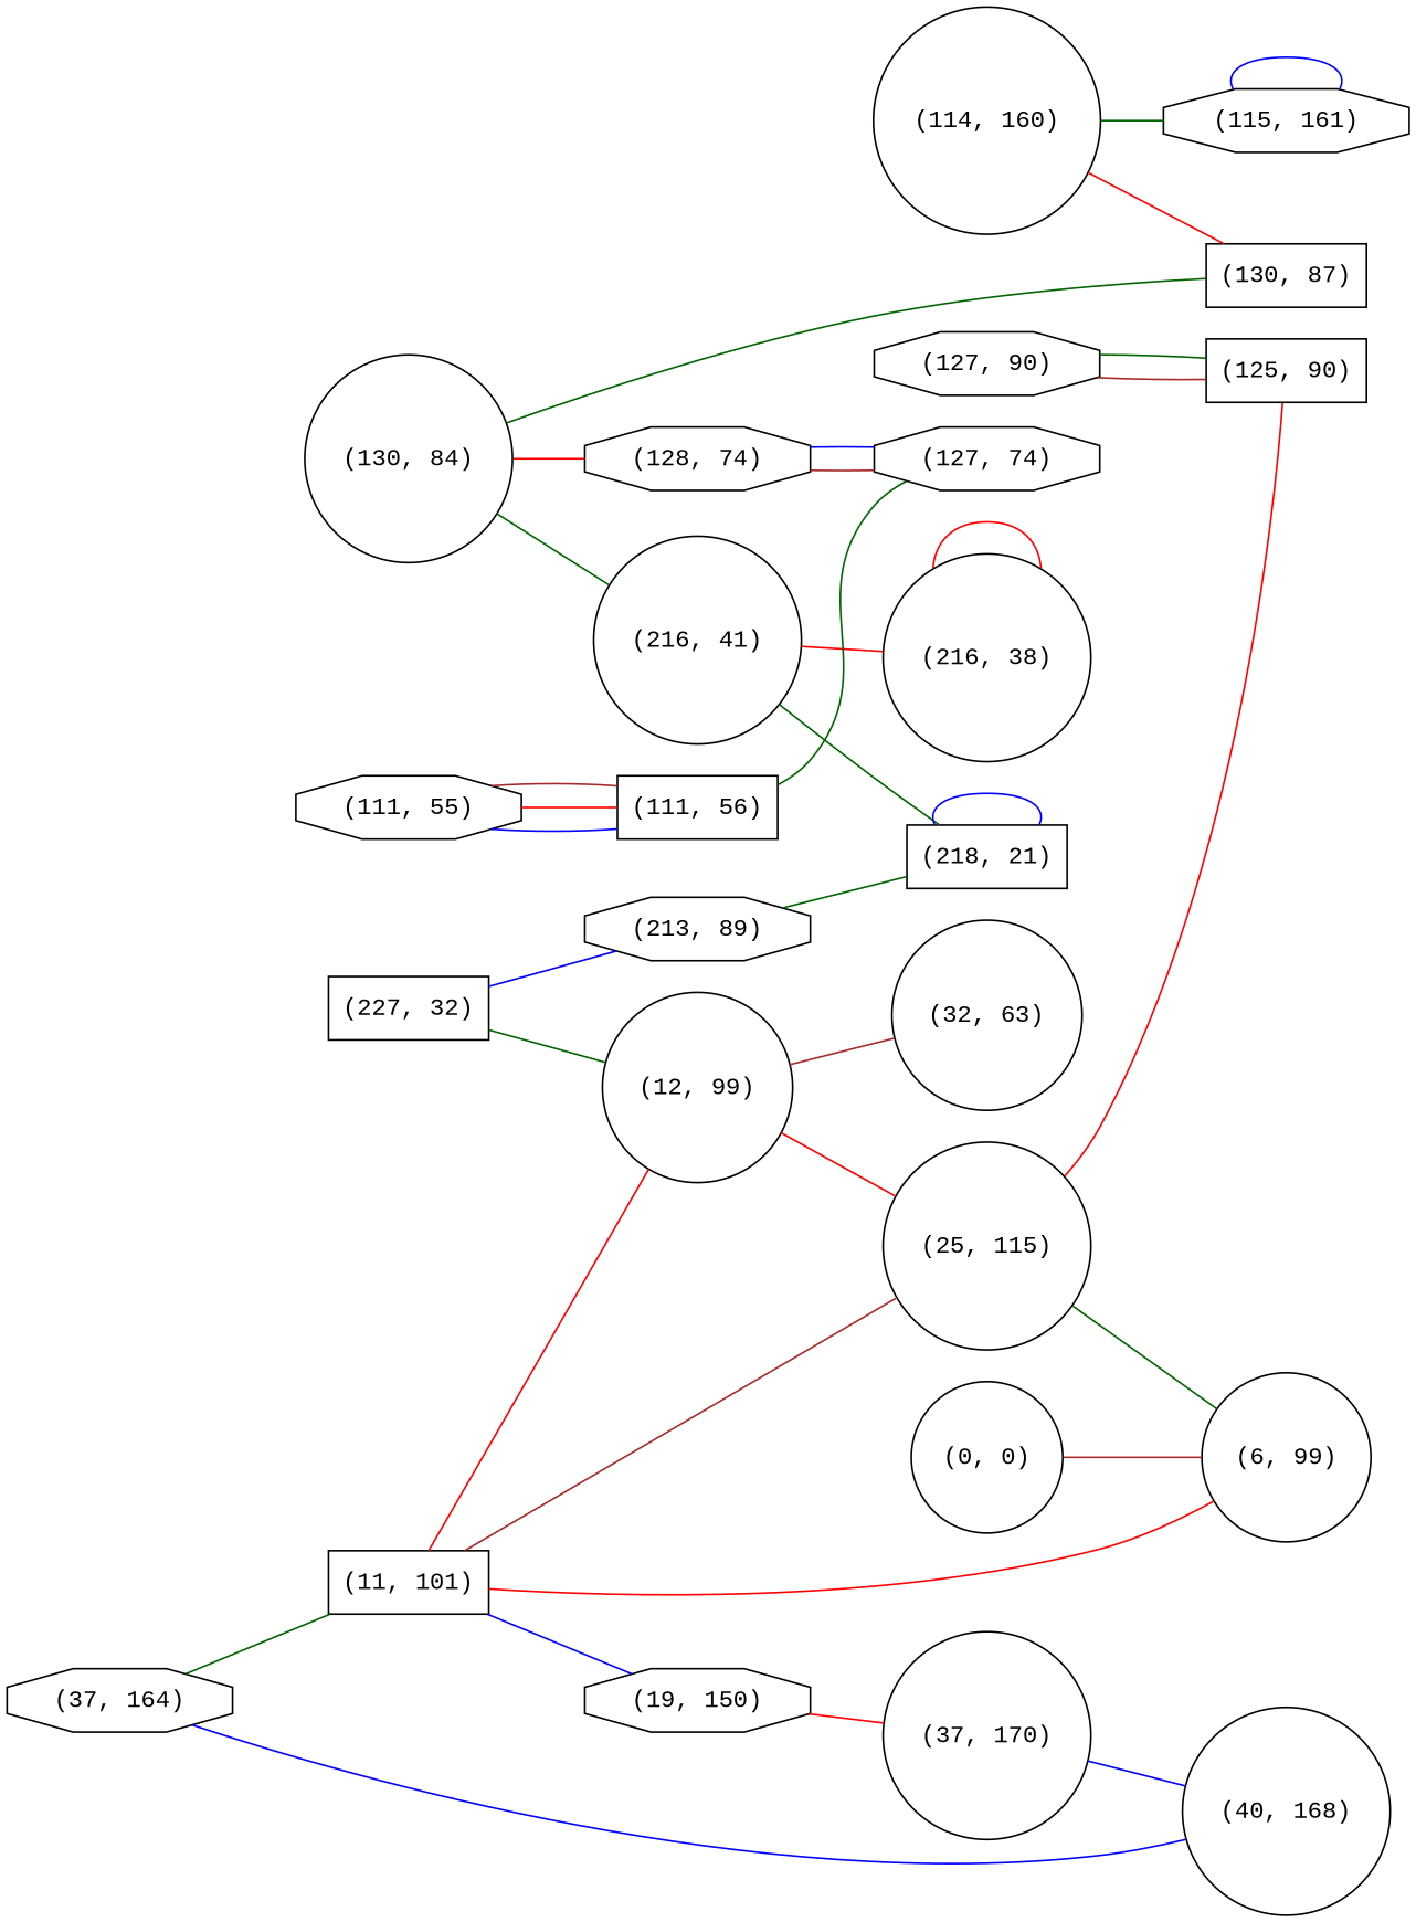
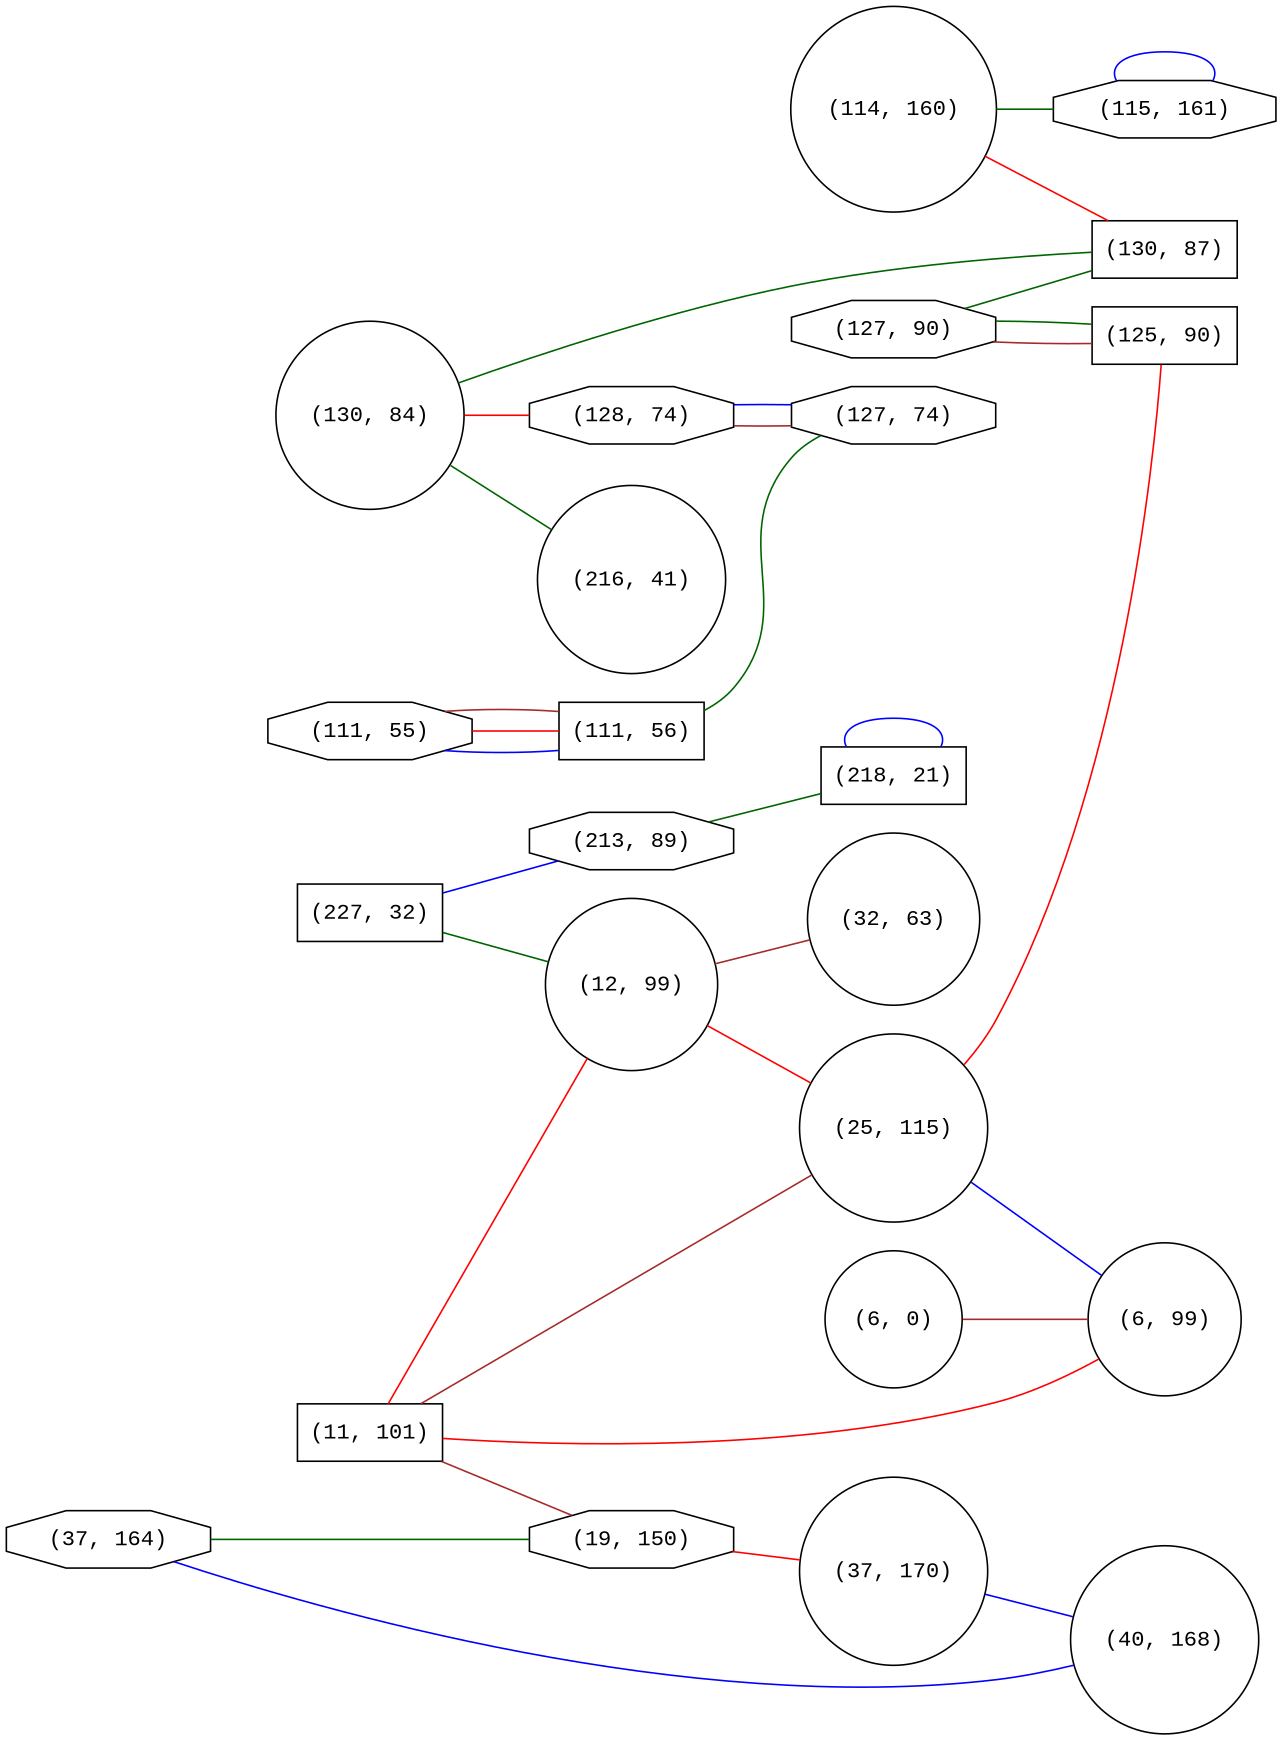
  graph {
    fontname="Liberation Mono"
    rankdir=LR
    node [fontname="Liberation Mono" shape=circle]
    edge [color=darkgreen fontname="Liberation Mono" weight=1]
    "(115, 161)" [shape=octagon]
    "(114, 160)"
    "(130, 87)" [shape=box]
    "(37, 164)" [shape=octagon]
    "(40, 168)"
    "(19, 150)" [shape=octagon]
    "(37, 170)"
    "(11, 101)" [shape=box]
    "(12, 99)"
    "(25, 115)"
    "(6, 99)"
    "(32, 63)"
    "(125, 90)" [shape=box]
    "(227, 32)" [shape=box]
    "(213, 89)" [shape=octagon]
    "(130, 84)"
    "(216, 41)"
    "(128, 74)" [shape=octagon]
-   "(216, 38)"
    n20 [label="(218, 21)" shape=box]
    "(127, 74)" [shape=octagon]
    "(111, 55)" [shape=octagon]
    "(111, 56)" [shape=box]
    "(127, 90)" [shape=octagon]
-   "(0, 0)"
+   "(0, 0)" [label="(6, 0)"]
    "(115, 161)" -- "(115, 161)" [color=blue weight=2]
    "(114, 160)" -- "(115, 161)"
    "(114, 160)" -- "(130, 87)" [color=red]
    "(37, 164)" -- "(40, 168)" [color=blue]
-   "(37, 164)" -- "(11, 101)" [weight=3]
+   "(37, 164)" -- "(19, 150)" [weight=3]
    "(19, 150)" -- "(37, 170)" [color=red weight=3]
    "(37, 170)" -- "(40, 168)" [color=blue]
-   "(11, 101)" -- "(19, 150)" [color=blue]
+   "(11, 101)" -- "(19, 150)" [color=brown]
    "(11, 101)" -- "(12, 99)" [color=red]
    "(11, 101)" -- "(25, 115)" [color=brown weight=3]
    "(11, 101)" -- "(6, 99)" [color=red]
    "(12, 99)" -- "(25, 115)" [color=red weight=3]
    "(12, 99)" -- "(32, 63)" [color=brown weight=3]
-   "(25, 115)" -- "(6, 99)" [weight=3]
+   "(25, 115)" -- "(6, 99)" [color=blue weight=3]
    "(25, 115)" -- "(125, 90)" [color=red]
    "(227, 32)" -- "(12, 99)" [weight=3]
    "(227, 32)" -- "(213, 89)" [color=blue weight=3]
    "(213, 89)" -- n20
    "(130, 84)" -- "(130, 87)"
    "(130, 84)" -- "(216, 41)"
    "(130, 84)" -- "(128, 74)" [color=red]
-   "(216, 41)" -- "(216, 38)" [color=red]
-   "(216, 41)" -- n20
    "(128, 74)" -- "(127, 74)" [color=brown]
    "(128, 74)" -- "(127, 74)" [color=blue weight=2]
-   "(216, 38)" -- "(216, 38)" [color=red weight=2]
    n20 -- n20 [color=blue weight=2]
    "(111, 55)" -- "(111, 56)" [color=blue]
    "(111, 55)" -- "(111, 56)" [color=red]
    "(111, 55)" -- "(111, 56)" [color=brown]
    "(111, 56)" -- "(127, 74)"
+   "(127, 90)" -- "(130, 87)"
    "(127, 90)" -- "(125, 90)" [color=brown]
    "(127, 90)" -- "(125, 90)"
    "(0, 0)" -- "(6, 99)" [color=brown weight=4]
  }
